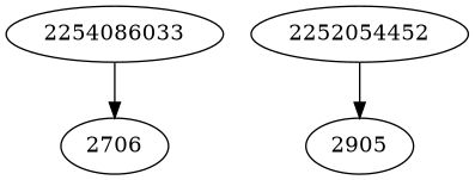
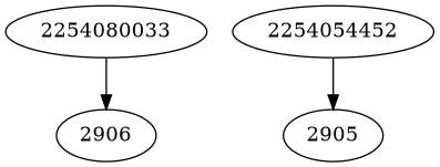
  strict digraph {
    fontname="DejaVu Serif"
    node [fontname="DejaVu Serif"]
    edge [fontname="DejaVu Serif"]
-   2254086033
-   2906 [label=2706]
-   2254054452 [label=2252054452]
+   2254086033 [label=2254080033]
+   2906
+   2254054452
    2905
    2254086033 -> 2906
    2254054452 -> 2905
  }
